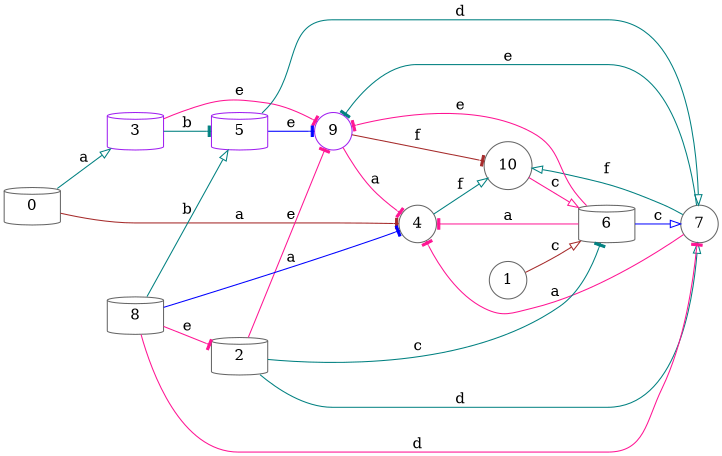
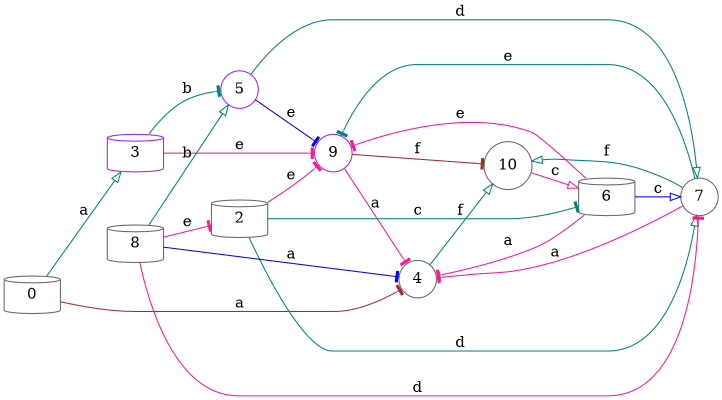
  strict digraph {
    rankdir=LR
    node [color=gray40 shape=circle]
    edge [arrowhead=tee color=teal]
    0 [shape=cylinder]
    3 [color=purple shape=cylinder]
    4
-   5 [color=purple shape=cylinder]
+   5 [color=purple]
    9 [color=purple]
    10
    7
    6 [shape=cylinder]
-   1
    2 [shape=cylinder]
    8 [shape=cylinder]
    0 -> 3 [arrowhead=onormal label=a]
    0 -> 4 [color=brown label=a]
    3 -> 5 [label=b]
    3 -> 9 [color=deeppink label=e]
    4 -> 10 [arrowhead=onormal label=f]
    5 -> 9 [color=blue label=e]
    5 -> 7 [arrowhead=onormal label=d]
    9 -> 4 [color=deeppink label=a]
    9 -> 10 [color=brown label=f]
    10 -> 6 [arrowhead=onormal color=deeppink label=c]
    7 -> 4 [color=deeppink label=a]
    7 -> 9 [label=e]
    7 -> 10 [arrowhead=onormal label=f]
    6 -> 4 [color=deeppink label=a]
    6 -> 9 [color=deeppink label=e]
    6 -> 7 [arrowhead=onormal color=blue label=c]
-   1 -> 6 [arrowhead=onormal color=brown label=c]
    2 -> 9 [color=deeppink label=e]
    2 -> 7 [arrowhead=onormal label=d]
    2 -> 6 [label=c]
    8 -> 4 [color=blue label=a]
    8 -> 5 [arrowhead=onormal label=b]
    8 -> 7 [color=deeppink label=d]
    8 -> 2 [color=deeppink label=e]
  }
